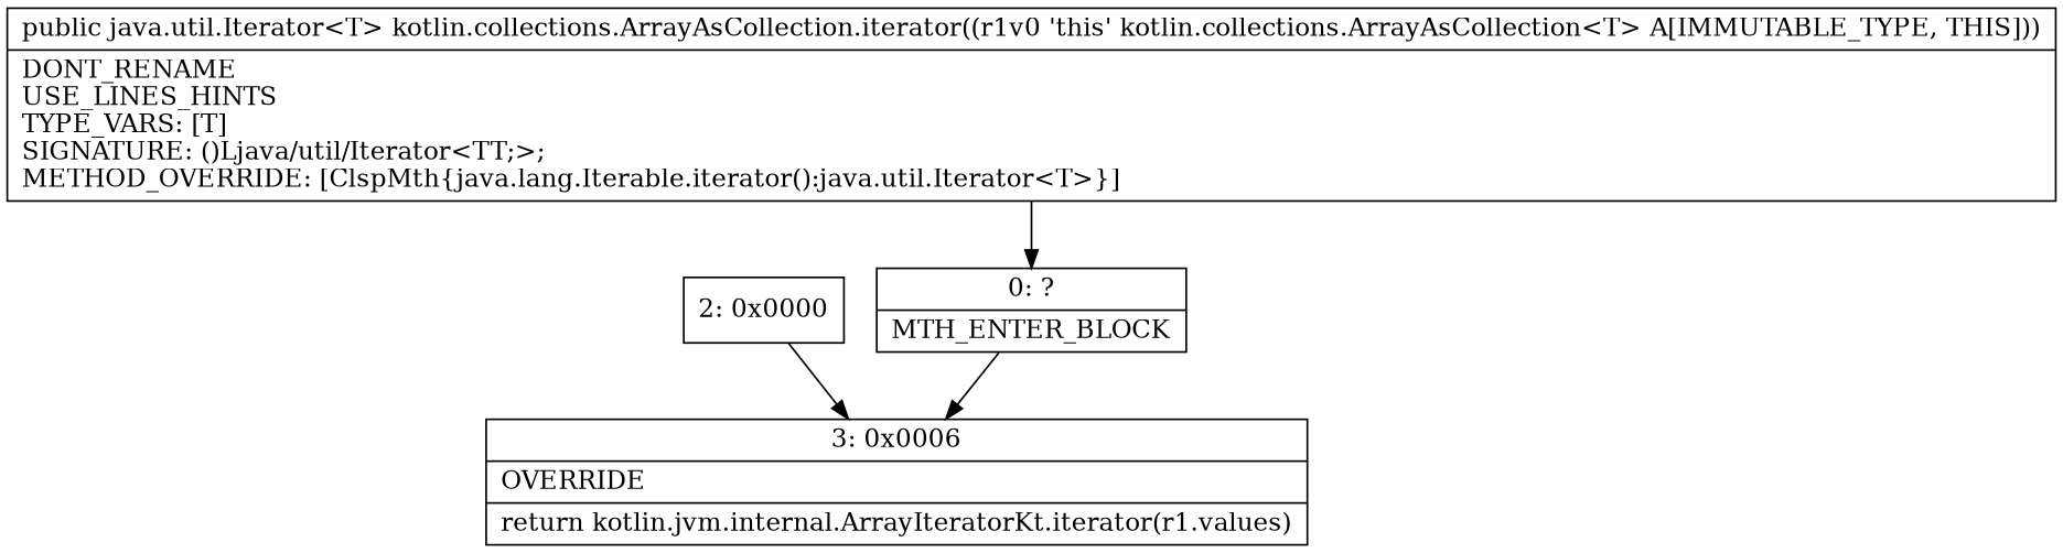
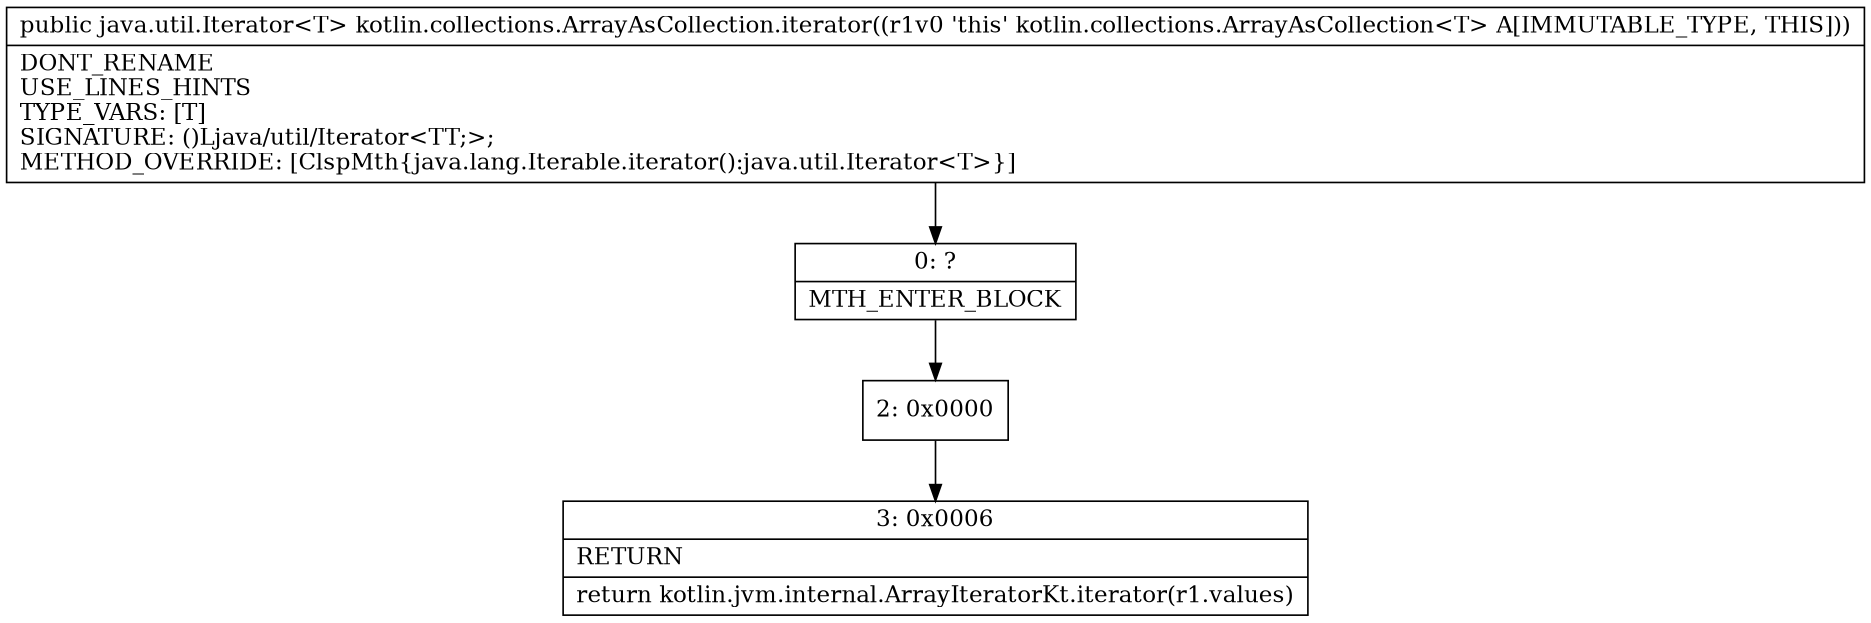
  digraph {
    node [shape=record]
    n1 [label="{0\:\ ?|MTH_ENTER_BLOCK\l}"]
    n2 [label="{2\:\ 0x0000}"]
-   n3 [label="{3\:\ 0x0006|OVERRIDE\l|return kotlin.jvm.internal.ArrayIteratorKt.iterator(r1.values)\l}"]
+   n3 [label="{3\:\ 0x0006|RETURN\l|return kotlin.jvm.internal.ArrayIteratorKt.iterator(r1.values)\l}"]
    n4 [label="{public java.util.Iterator\<T\> kotlin.collections.ArrayAsCollection.iterator((r1v0 'this' kotlin.collections.ArrayAsCollection\<T\> A[IMMUTABLE_TYPE, THIS]))  | DONT_RENAME\lUSE_LINES_HINTS\lTYPE_VARS: [T]\lSIGNATURE: ()Ljava\/util\/Iterator\<TT;\>;\lMETHOD_OVERRIDE: [ClspMth\{java.lang.Iterable.iterator():java.util.Iterator\<T\>\}]\l}"]
-   n1 -> n3
+   n1 -> n2
    n2 -> n3
    n4 -> n1
  }
